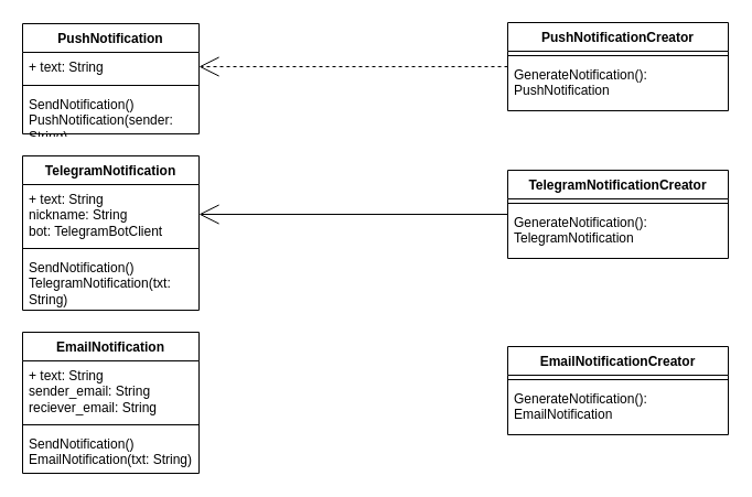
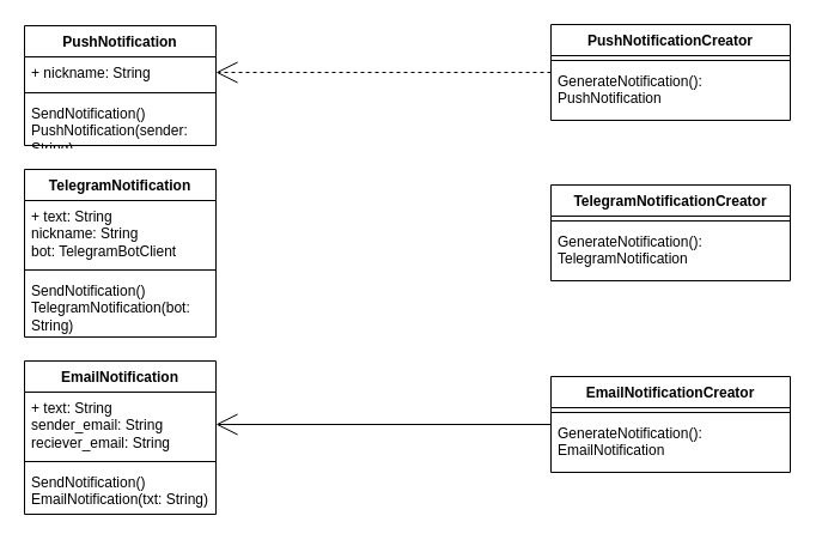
  <mxCell id="0" />
  <mxCell id="1" parent="0" />
  <mxCell id="2" value="PushNotificationCreator" style="swimlane;fontStyle=1;align=center;verticalAlign=top;childLayout=stackLayout;horizontal=1;startSize=26;horizontalStack=0;resizeParent=1;resizeParentMax=0;resizeLast=0;collapsible=1;marginBottom=0;whiteSpace=wrap;html=1;" parent="1" vertex="1"><mxGeometry x="460" y="20" width="200" height="80" as="geometry" /></mxCell>
  <mxCell id="3" value="" style="line;strokeWidth=1;fillColor=none;align=left;verticalAlign=middle;spacingTop=-1;spacingLeft=3;spacingRight=3;rotatable=0;labelPosition=right;points=[];portConstraint=eastwest;strokeColor=inherit;" parent="2" vertex="1"><mxGeometry y="26" width="200" height="8" as="geometry" /></mxCell>
  <mxCell id="4" value="GenerateNotification(): PushNotification" style="text;strokeColor=none;fillColor=none;align=left;verticalAlign=top;spacingLeft=4;spacingRight=4;overflow=hidden;rotatable=0;points=[[0,0.5],[1,0.5]];portConstraint=eastwest;whiteSpace=wrap;html=1;" parent="2" vertex="1"><mxGeometry y="34" width="200" height="46" as="geometry" /></mxCell>
  <mxCell id="5" value="PushNotification" style="swimlane;fontStyle=1;align=center;verticalAlign=top;childLayout=stackLayout;horizontal=1;startSize=26;horizontalStack=0;resizeParent=1;resizeParentMax=0;resizeLast=0;collapsible=1;marginBottom=0;whiteSpace=wrap;html=1;" parent="1" vertex="1"><mxGeometry x="20" y="21" width="160" height="100" as="geometry" /></mxCell>
- <mxCell id="6" value="+ text: String" style="text;strokeColor=none;fillColor=none;align=left;verticalAlign=top;spacingLeft=4;spacingRight=4;overflow=hidden;rotatable=0;points=[[0,0.5],[1,0.5]];portConstraint=eastwest;whiteSpace=wrap;html=1;" parent="5" vertex="1"><mxGeometry y="26" width="160" height="26" as="geometry" /></mxCell>
+ <mxCell id="6" value="+ nickname: String" style="text;strokeColor=none;fillColor=none;align=left;verticalAlign=top;spacingLeft=4;spacingRight=4;overflow=hidden;rotatable=0;points=[[0,0.5],[1,0.5]];portConstraint=eastwest;whiteSpace=wrap;html=1;" parent="5" vertex="1"><mxGeometry y="26" width="160" height="26" as="geometry" /></mxCell>
  <mxCell id="7" value="" style="line;strokeWidth=1;fillColor=none;align=left;verticalAlign=middle;spacingTop=-1;spacingLeft=3;spacingRight=3;rotatable=0;labelPosition=right;points=[];portConstraint=eastwest;strokeColor=inherit;" parent="5" vertex="1"><mxGeometry y="52" width="160" height="8" as="geometry" /></mxCell>
  <mxCell id="8" value="SendNotification()&lt;div&gt;PushNotification(sender: String)&lt;/div&gt;" style="text;strokeColor=none;fillColor=none;align=left;verticalAlign=top;spacingLeft=4;spacingRight=4;overflow=hidden;rotatable=0;points=[[0,0.5],[1,0.5]];portConstraint=eastwest;whiteSpace=wrap;html=1;" parent="5" vertex="1"><mxGeometry y="60" width="160" height="40" as="geometry" /></mxCell>
  <mxCell id="9" value="TelegramNotification" style="swimlane;fontStyle=1;align=center;verticalAlign=top;childLayout=stackLayout;horizontal=1;startSize=26;horizontalStack=0;resizeParent=1;resizeParentMax=0;resizeLast=0;collapsible=1;marginBottom=0;whiteSpace=wrap;html=1;" parent="1" vertex="1"><mxGeometry x="20" y="141" width="160" height="140" as="geometry" /></mxCell>
  <mxCell id="10" value="+ text: String&lt;div&gt;nickname: String&lt;/div&gt;&lt;div&gt;bot: TelegramBotClient&lt;/div&gt;" style="text;strokeColor=none;fillColor=none;align=left;verticalAlign=top;spacingLeft=4;spacingRight=4;overflow=hidden;rotatable=0;points=[[0,0.5],[1,0.5]];portConstraint=eastwest;whiteSpace=wrap;html=1;" parent="9" vertex="1"><mxGeometry y="26" width="160" height="54" as="geometry" /></mxCell>
  <mxCell id="11" value="" style="line;strokeWidth=1;fillColor=none;align=left;verticalAlign=middle;spacingTop=-1;spacingLeft=3;spacingRight=3;rotatable=0;labelPosition=right;points=[];portConstraint=eastwest;strokeColor=inherit;" parent="9" vertex="1"><mxGeometry y="80" width="160" height="8" as="geometry" /></mxCell>
- <mxCell id="12" value="SendNotification()&lt;div&gt;TelegramNotification(txt: String)&lt;/div&gt;" style="text;strokeColor=none;fillColor=none;align=left;verticalAlign=top;spacingLeft=4;spacingRight=4;overflow=hidden;rotatable=0;points=[[0,0.5],[1,0.5]];portConstraint=eastwest;whiteSpace=wrap;html=1;" parent="9" vertex="1"><mxGeometry y="88" width="160" height="52" as="geometry" /></mxCell>
+ <mxCell id="12" value="SendNotification()&lt;div&gt;TelegramNotification(bot: String)&lt;/div&gt;" style="text;strokeColor=none;fillColor=none;align=left;verticalAlign=top;spacingLeft=4;spacingRight=4;overflow=hidden;rotatable=0;points=[[0,0.5],[1,0.5]];portConstraint=eastwest;whiteSpace=wrap;html=1;" parent="9" vertex="1"><mxGeometry y="88" width="160" height="52" as="geometry" /></mxCell>
  <mxCell id="13" value="EmailNotification" style="swimlane;fontStyle=1;align=center;verticalAlign=top;childLayout=stackLayout;horizontal=1;startSize=26;horizontalStack=0;resizeParent=1;resizeParentMax=0;resizeLast=0;collapsible=1;marginBottom=0;whiteSpace=wrap;html=1;" parent="1" vertex="1"><mxGeometry x="20" y="301" width="160" height="128" as="geometry" /></mxCell>
  <mxCell id="14" value="+ text: String&lt;div&gt;sender_email: String&lt;/div&gt;&lt;div&gt;reciever_email: String&lt;/div&gt;" style="text;strokeColor=none;fillColor=none;align=left;verticalAlign=top;spacingLeft=4;spacingRight=4;overflow=hidden;rotatable=0;points=[[0,0.5],[1,0.5]];portConstraint=eastwest;whiteSpace=wrap;html=1;" parent="13" vertex="1"><mxGeometry y="26" width="160" height="54" as="geometry" /></mxCell>
  <mxCell id="15" value="" style="line;strokeWidth=1;fillColor=none;align=left;verticalAlign=middle;spacingTop=-1;spacingLeft=3;spacingRight=3;rotatable=0;labelPosition=right;points=[];portConstraint=eastwest;strokeColor=inherit;" parent="13" vertex="1"><mxGeometry y="80" width="160" height="8" as="geometry" /></mxCell>
  <mxCell id="16" value="SendNotification()&lt;div&gt;EmailNotification(txt: String)&lt;/div&gt;" style="text;strokeColor=none;fillColor=none;align=left;verticalAlign=top;spacingLeft=4;spacingRight=4;overflow=hidden;rotatable=0;points=[[0,0.5],[1,0.5]];portConstraint=eastwest;whiteSpace=wrap;html=1;" parent="13" vertex="1"><mxGeometry y="88" width="160" height="40" as="geometry" /></mxCell>
  <mxCell id="17" value="TelegramNotificationCreator" style="swimlane;fontStyle=1;align=center;verticalAlign=top;childLayout=stackLayout;horizontal=1;startSize=26;horizontalStack=0;resizeParent=1;resizeParentMax=0;resizeLast=0;collapsible=1;marginBottom=0;whiteSpace=wrap;html=1;" parent="1" vertex="1"><mxGeometry x="460" y="154" width="200" height="80" as="geometry" /></mxCell>
  <mxCell id="18" value="" style="line;strokeWidth=1;fillColor=none;align=left;verticalAlign=middle;spacingTop=-1;spacingLeft=3;spacingRight=3;rotatable=0;labelPosition=right;points=[];portConstraint=eastwest;strokeColor=inherit;" parent="17" vertex="1"><mxGeometry y="26" width="200" height="8" as="geometry" /></mxCell>
  <mxCell id="19" value="GenerateNotification(): TelegramNotification" style="text;strokeColor=none;fillColor=none;align=left;verticalAlign=top;spacingLeft=4;spacingRight=4;overflow=hidden;rotatable=0;points=[[0,0.5],[1,0.5]];portConstraint=eastwest;whiteSpace=wrap;html=1;" parent="17" vertex="1"><mxGeometry y="34" width="200" height="46" as="geometry" /></mxCell>
  <mxCell id="20" value="EmailNotificationCreator" style="swimlane;fontStyle=1;align=center;verticalAlign=top;childLayout=stackLayout;horizontal=1;startSize=26;horizontalStack=0;resizeParent=1;resizeParentMax=0;resizeLast=0;collapsible=1;marginBottom=0;whiteSpace=wrap;html=1;" parent="1" vertex="1"><mxGeometry x="460" y="314" width="200" height="80" as="geometry" /></mxCell>
  <mxCell id="21" value="" style="line;strokeWidth=1;fillColor=none;align=left;verticalAlign=middle;spacingTop=-1;spacingLeft=3;spacingRight=3;rotatable=0;labelPosition=right;points=[];portConstraint=eastwest;strokeColor=inherit;" parent="20" vertex="1"><mxGeometry y="26" width="200" height="8" as="geometry" /></mxCell>
  <mxCell id="22" value="GenerateNotification(): EmailNotification" style="text;strokeColor=none;fillColor=none;align=left;verticalAlign=top;spacingLeft=4;spacingRight=4;overflow=hidden;rotatable=0;points=[[0,0.5],[1,0.5]];portConstraint=eastwest;whiteSpace=wrap;html=1;" parent="20" vertex="1"><mxGeometry y="34" width="200" height="46" as="geometry" /></mxCell>
  <mxCell id="23" style="edgeStyle=orthogonalEdgeStyle;rounded=0;orthogonalLoop=1;jettySize=auto;html=1;entryX=1;entryY=0.5;entryDx=0;entryDy=0;endArrow=open;endFill=0;endSize=16;exitX=0;exitY=0.5;exitDx=0;exitDy=0;dashed=1;" parent="1" source="2" target="6" edge="1"><mxGeometry relative="1" as="geometry"><mxPoint x="460" y="60" as="sourcePoint" /></mxGeometry></mxCell>
- <mxCell id="24" style="edgeStyle=orthogonalEdgeStyle;rounded=0;orthogonalLoop=1;jettySize=auto;html=1;entryX=1;entryY=0.5;entryDx=0;entryDy=0;endSize=16;endArrow=open;endFill=0;exitX=0;exitY=0.5;exitDx=0;exitDy=0;" parent="1" source="17" target="10" edge="1"><mxGeometry relative="1" as="geometry"><mxPoint x="460" y="180" as="sourcePoint" /></mxGeometry></mxCell>
+ <mxCell id="25" style="edgeStyle=orthogonalEdgeStyle;rounded=0;orthogonalLoop=1;jettySize=auto;html=1;entryX=1;entryY=0.5;entryDx=0;entryDy=0;endSize=16;endArrow=open;endFill=0;exitX=0;exitY=0.5;exitDx=0;exitDy=0;" parent="1" source="20" target="14" edge="1"><mxGeometry relative="1" as="geometry"><mxPoint x="460" y="341" as="sourcePoint" /></mxGeometry></mxCell>
